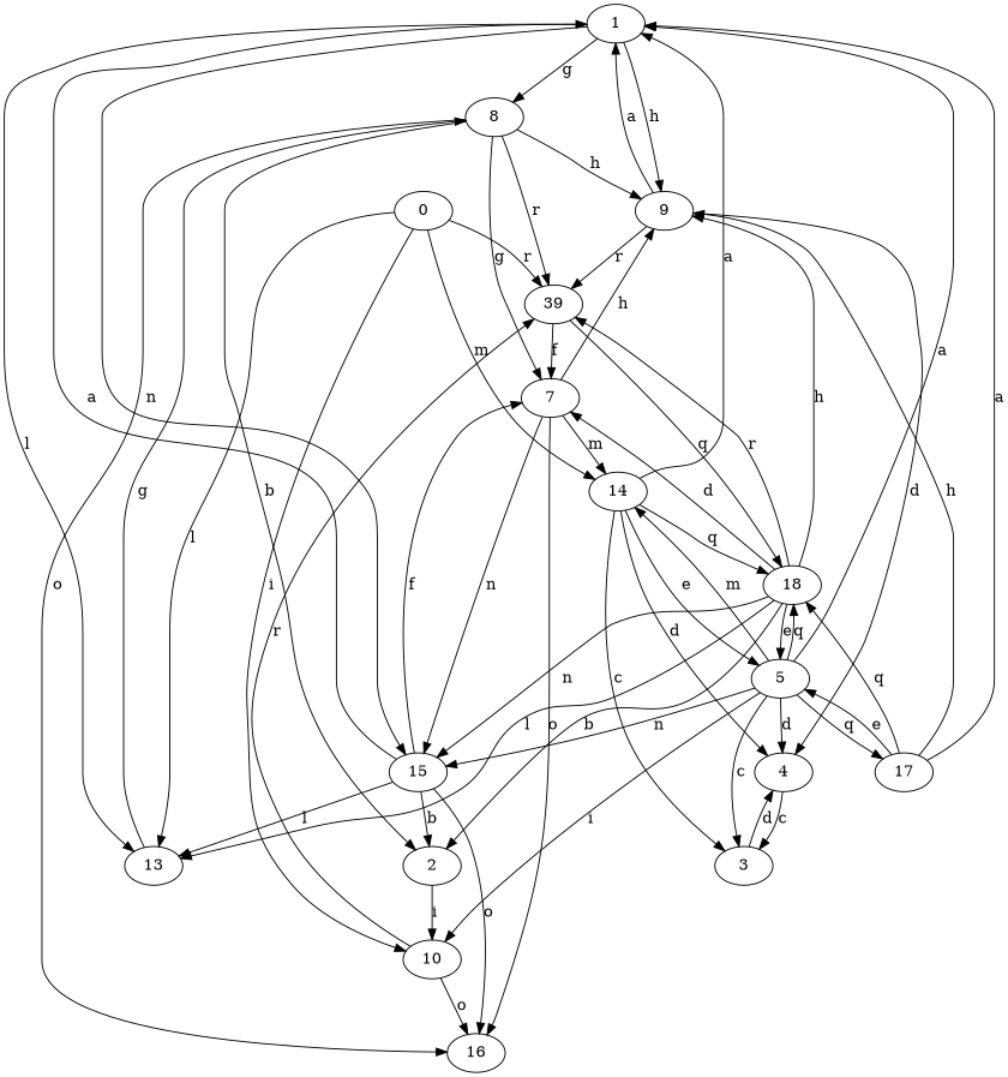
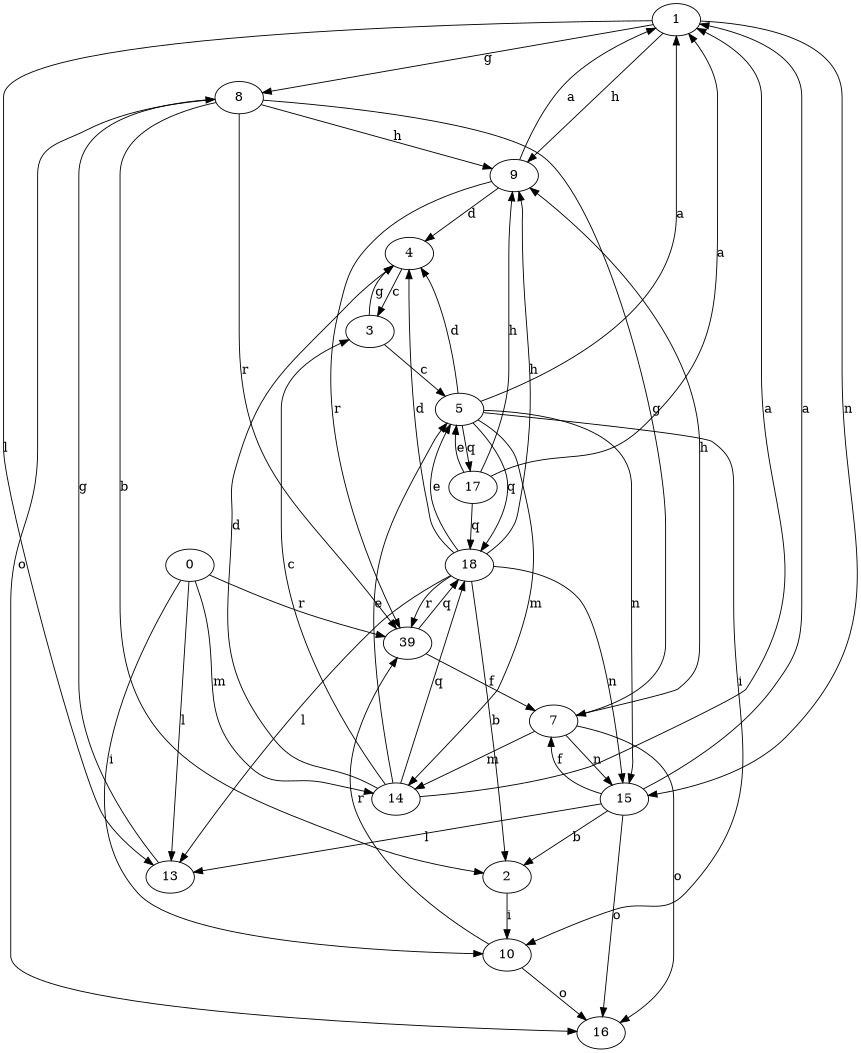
  strict digraph {
    1
    8
    9
    13
    15
    2
    7
    16
    n9 [label=39]
    4
    10
    3
    5
    14
    17
    18
    0
    1 -> 8 [label=g]
    1 -> 9 [label=h]
    1 -> 13 [label=l]
    1 -> 15 [label=n]
    8 -> 9 [label=h]
    8 -> 2 [label=b]
    8 -> 7 [label=g]
    8 -> 16 [label=o]
    8 -> n9 [label=r]
    9 -> 1 [label=a]
    9 -> n9 [label=r]
    9 -> 4 [label=d]
    13 -> 8 [label=g]
    15 -> 1 [label=a]
    15 -> 13 [label=l]
    15 -> 2 [label=b]
    15 -> 7 [label=f]
    15 -> 16 [label=o]
    2 -> 10 [label=i]
    7 -> 9 [label=h]
    7 -> 15 [label=n]
    7 -> 16 [label=o]
    7 -> 14 [label=m]
    n9 -> 7 [label=f]
    n9 -> 18 [label=q]
    4 -> 3 [label=c]
    10 -> 16 [label=o]
    10 -> n9 [label=r]
-   3 -> 4 [label=d]
+   3 -> 4 [label=g]
    5 -> 1 [label=a]
    5 -> 15 [label=n]
    5 -> 4 [label=d]
    5 -> 10 [label=i]
-   5 -> 3 [label=c]
+   3 -> 5 [label=c]
    5 -> 14 [label=m]
    5 -> 17 [label=q]
    5 -> 18 [label=q]
    14 -> 1 [label=a]
    14 -> 4 [label=d]
    14 -> 3 [label=c]
    14 -> 5 [label=e]
    14 -> 18 [label=q]
    17 -> 1 [label=a]
    17 -> 9 [label=h]
    17 -> 5 [label=e]
    17 -> 18 [label=q]
    18 -> 9 [label=h]
    18 -> 13 [label=l]
    18 -> 15 [label=n]
    18 -> 2 [label=b]
    18 -> n9 [label=r]
-   18 -> 7 [label=d]
+   18 -> 4 [label=d]
    18 -> 5 [label=e]
    0 -> 13 [label=l]
    0 -> n9 [label=r]
    0 -> 10 [label=i]
    0 -> 14 [label=m]
  }
